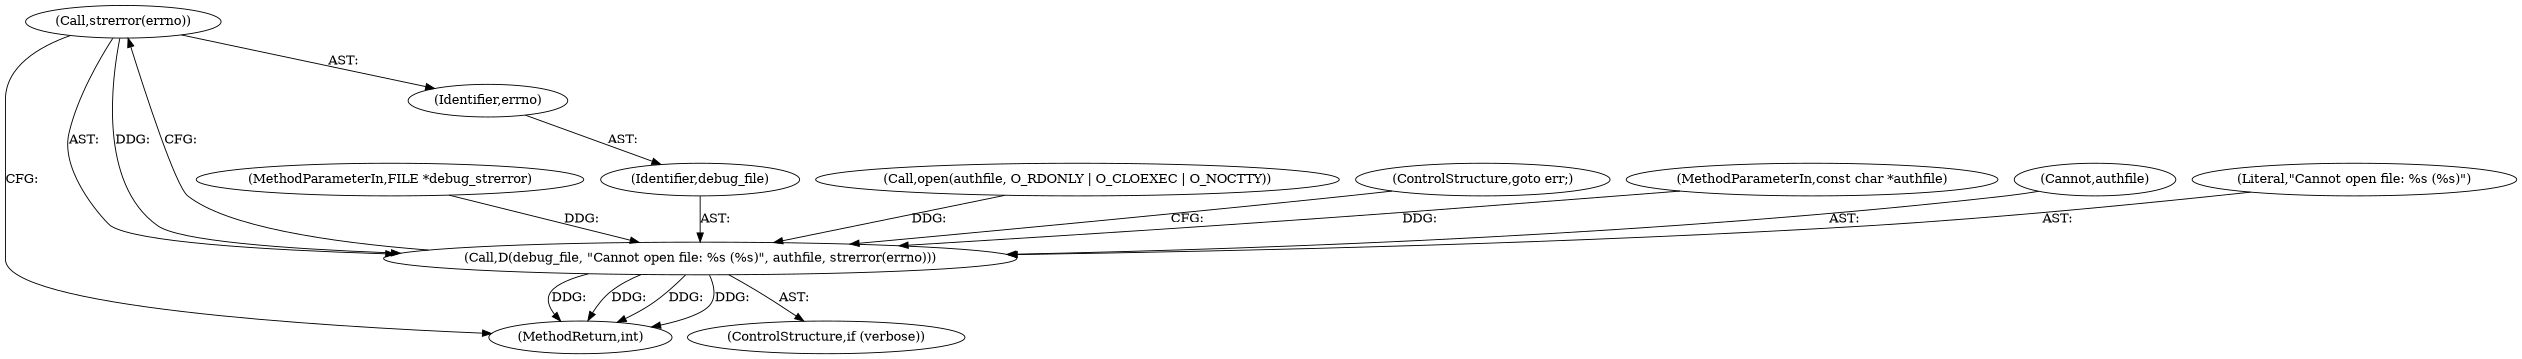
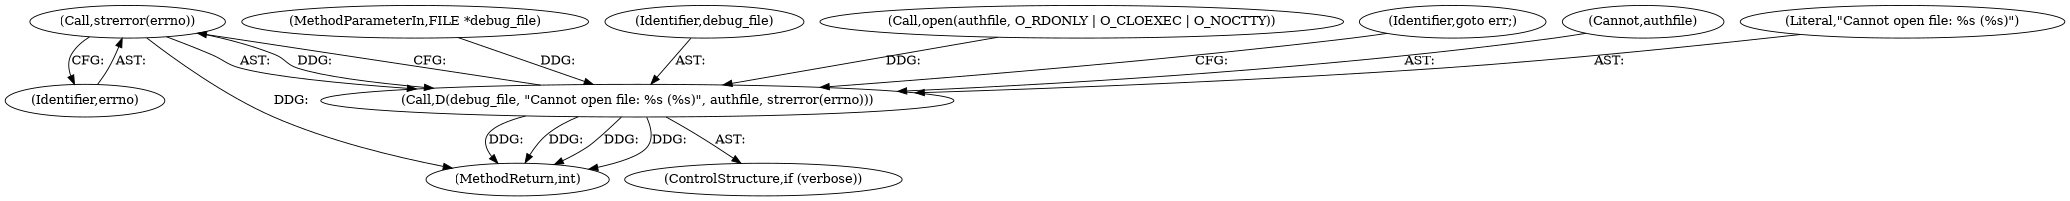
  digraph {
    n1 [label="(Call,strerror(errno))"]
    n2 [label="(Call,D(debug_file, \"Cannot open file: %s (%s)\", authfile, strerror(errno)))"]
    n3 [label="(Identifier,errno)"]
    n4 [label="(MethodReturn,int)"]
    n5 [label="(ControlStructure,if (verbose))"]
-   n6 [label="(MethodParameterIn,FILE *debug_strerror)"]
+   n6 [label="(MethodParameterIn,FILE *debug_file)"]
    n7 [label="(Identifier,debug_file)"]
    n8 [label="(Call,open(authfile, O_RDONLY | O_CLOEXEC | O_NOCTTY))"]
-   n9 [label="(ControlStructure,goto err;)"]
-   n10 [label="(MethodParameterIn,const char *authfile)"]
+   n9 [label="(Identifier,goto err;)"]
    n11 [label="(Cannot,authfile)"]
    n12 [label="(Literal,\"Cannot open file: %s (%s)\")"]
    n1 -> n2 [label="AST: "]
    n1 -> n2 [label="DDG: "]
-   n1 -> n3 [label="AST: "]
-   n1 -> n4 [label="CFG: "]
+   n1 -> n3 [label="CFG: "]
+   n1 -> n4 [label="DDG: "]
    n2 -> n1 [label="CFG: "]
    n2 -> n4 [label="DDG: "]
    n2 -> n4 [label="DDG: "]
    n2 -> n4 [label="DDG: "]
    n2 -> n4 [label="DDG: "]
    n2 -> n5 [label="AST: "]
-   n3 -> n7 [label="AST: "]
+   n3 -> n1 [label="AST: "]
    n6 -> n2 [label="DDG: "]
    n7 -> n2 [label="AST: "]
    n8 -> n2 [label="DDG: "]
    n9 -> n2 [label="CFG: "]
-   n10 -> n2 [label="DDG: "]
    n11 -> n2 [label="AST: "]
    n12 -> n2 [label="AST: "]
  }
